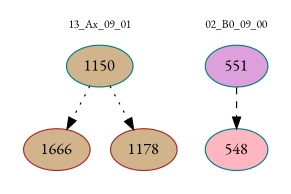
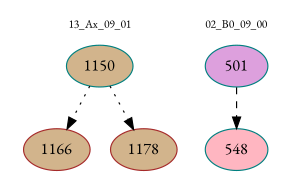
  digraph {
    fontname="EB Garamond"
    node [color=teal fillcolor=tan fontname="EB Garamond" style=filled]
    edge [color=black fontname="EB Garamond" style=dotted]
    n1 [label=1150]
-   n2 [color=brown label=1666]
+   n2 [color=brown label=1166]
    n3 [color=brown label=1178]
-   n4 [fillcolor=plum label=551]
+   n4 [fillcolor=plum label=501]
    n5 [fillcolor=lightpink label=548]
    subgraph cluster_1 {
      color=white
      fontsize=10
      label="13_Ax_09_01"
      n1
      n2
      n3
    }
    subgraph cluster_2 {
      color=white
      fontsize=10
      label="02_B0_09_00"
      n4
      n5
    }
    n1 -> n2
    n1 -> n3
    n4 -> n5 [style=dashed]
  }
